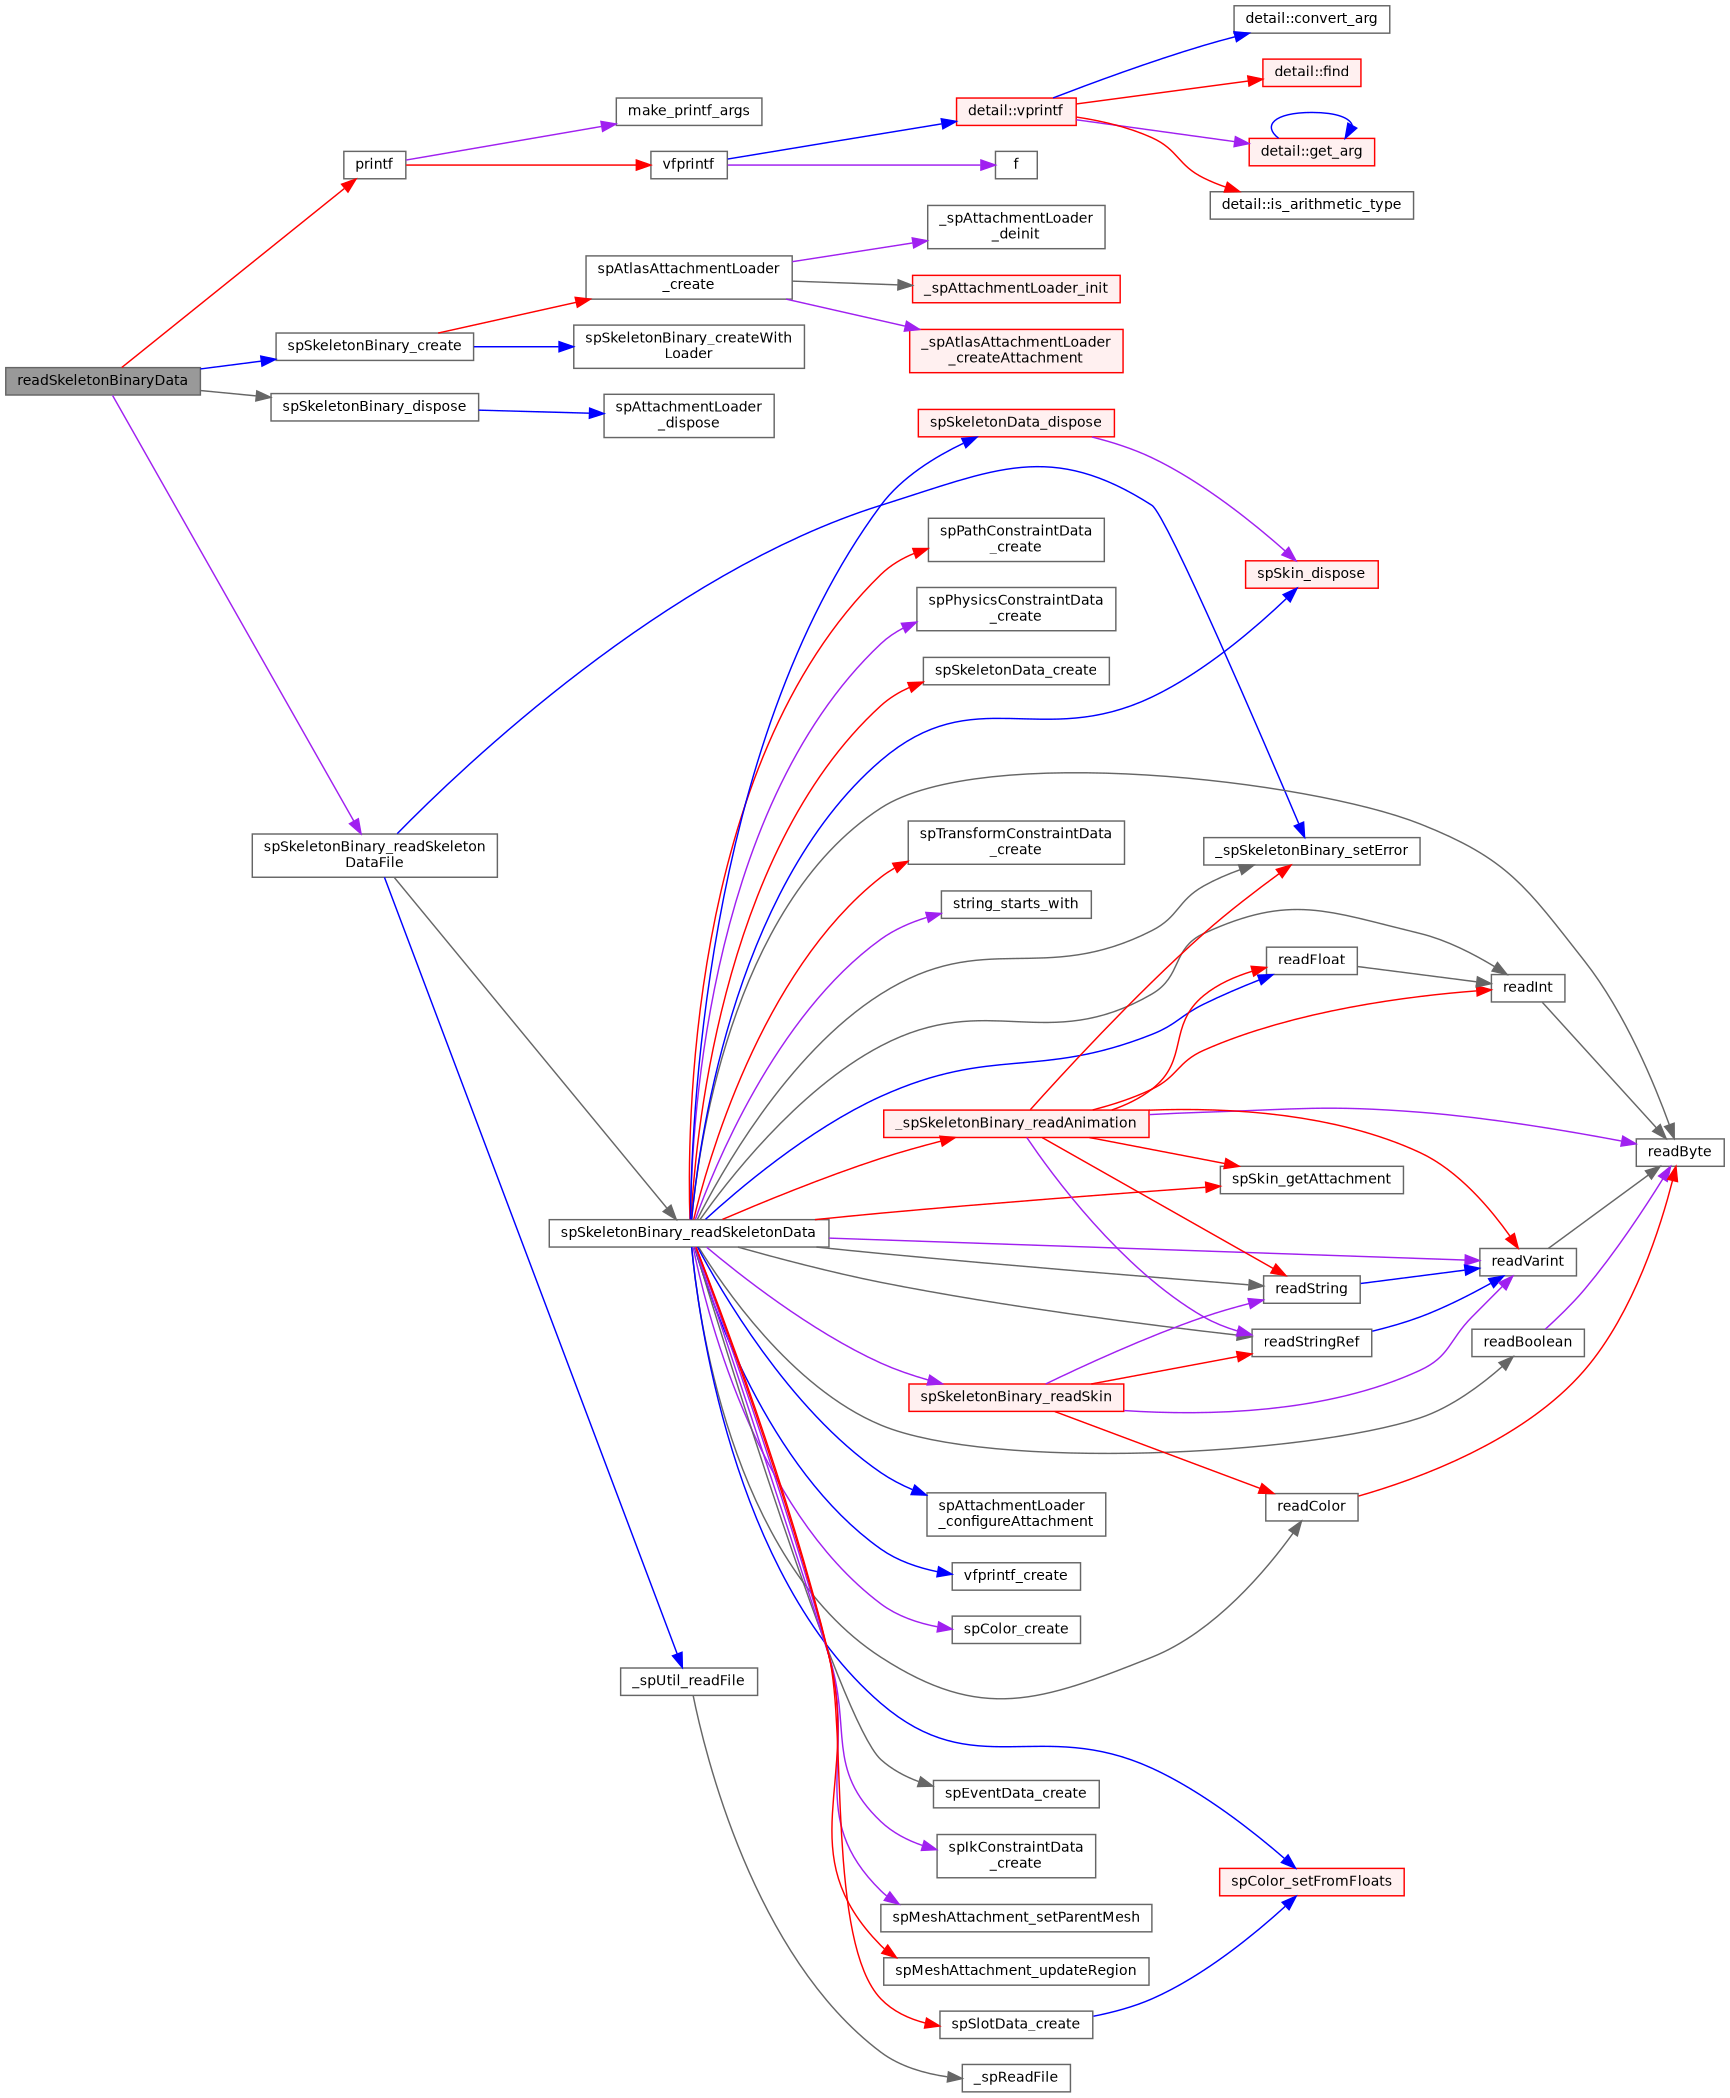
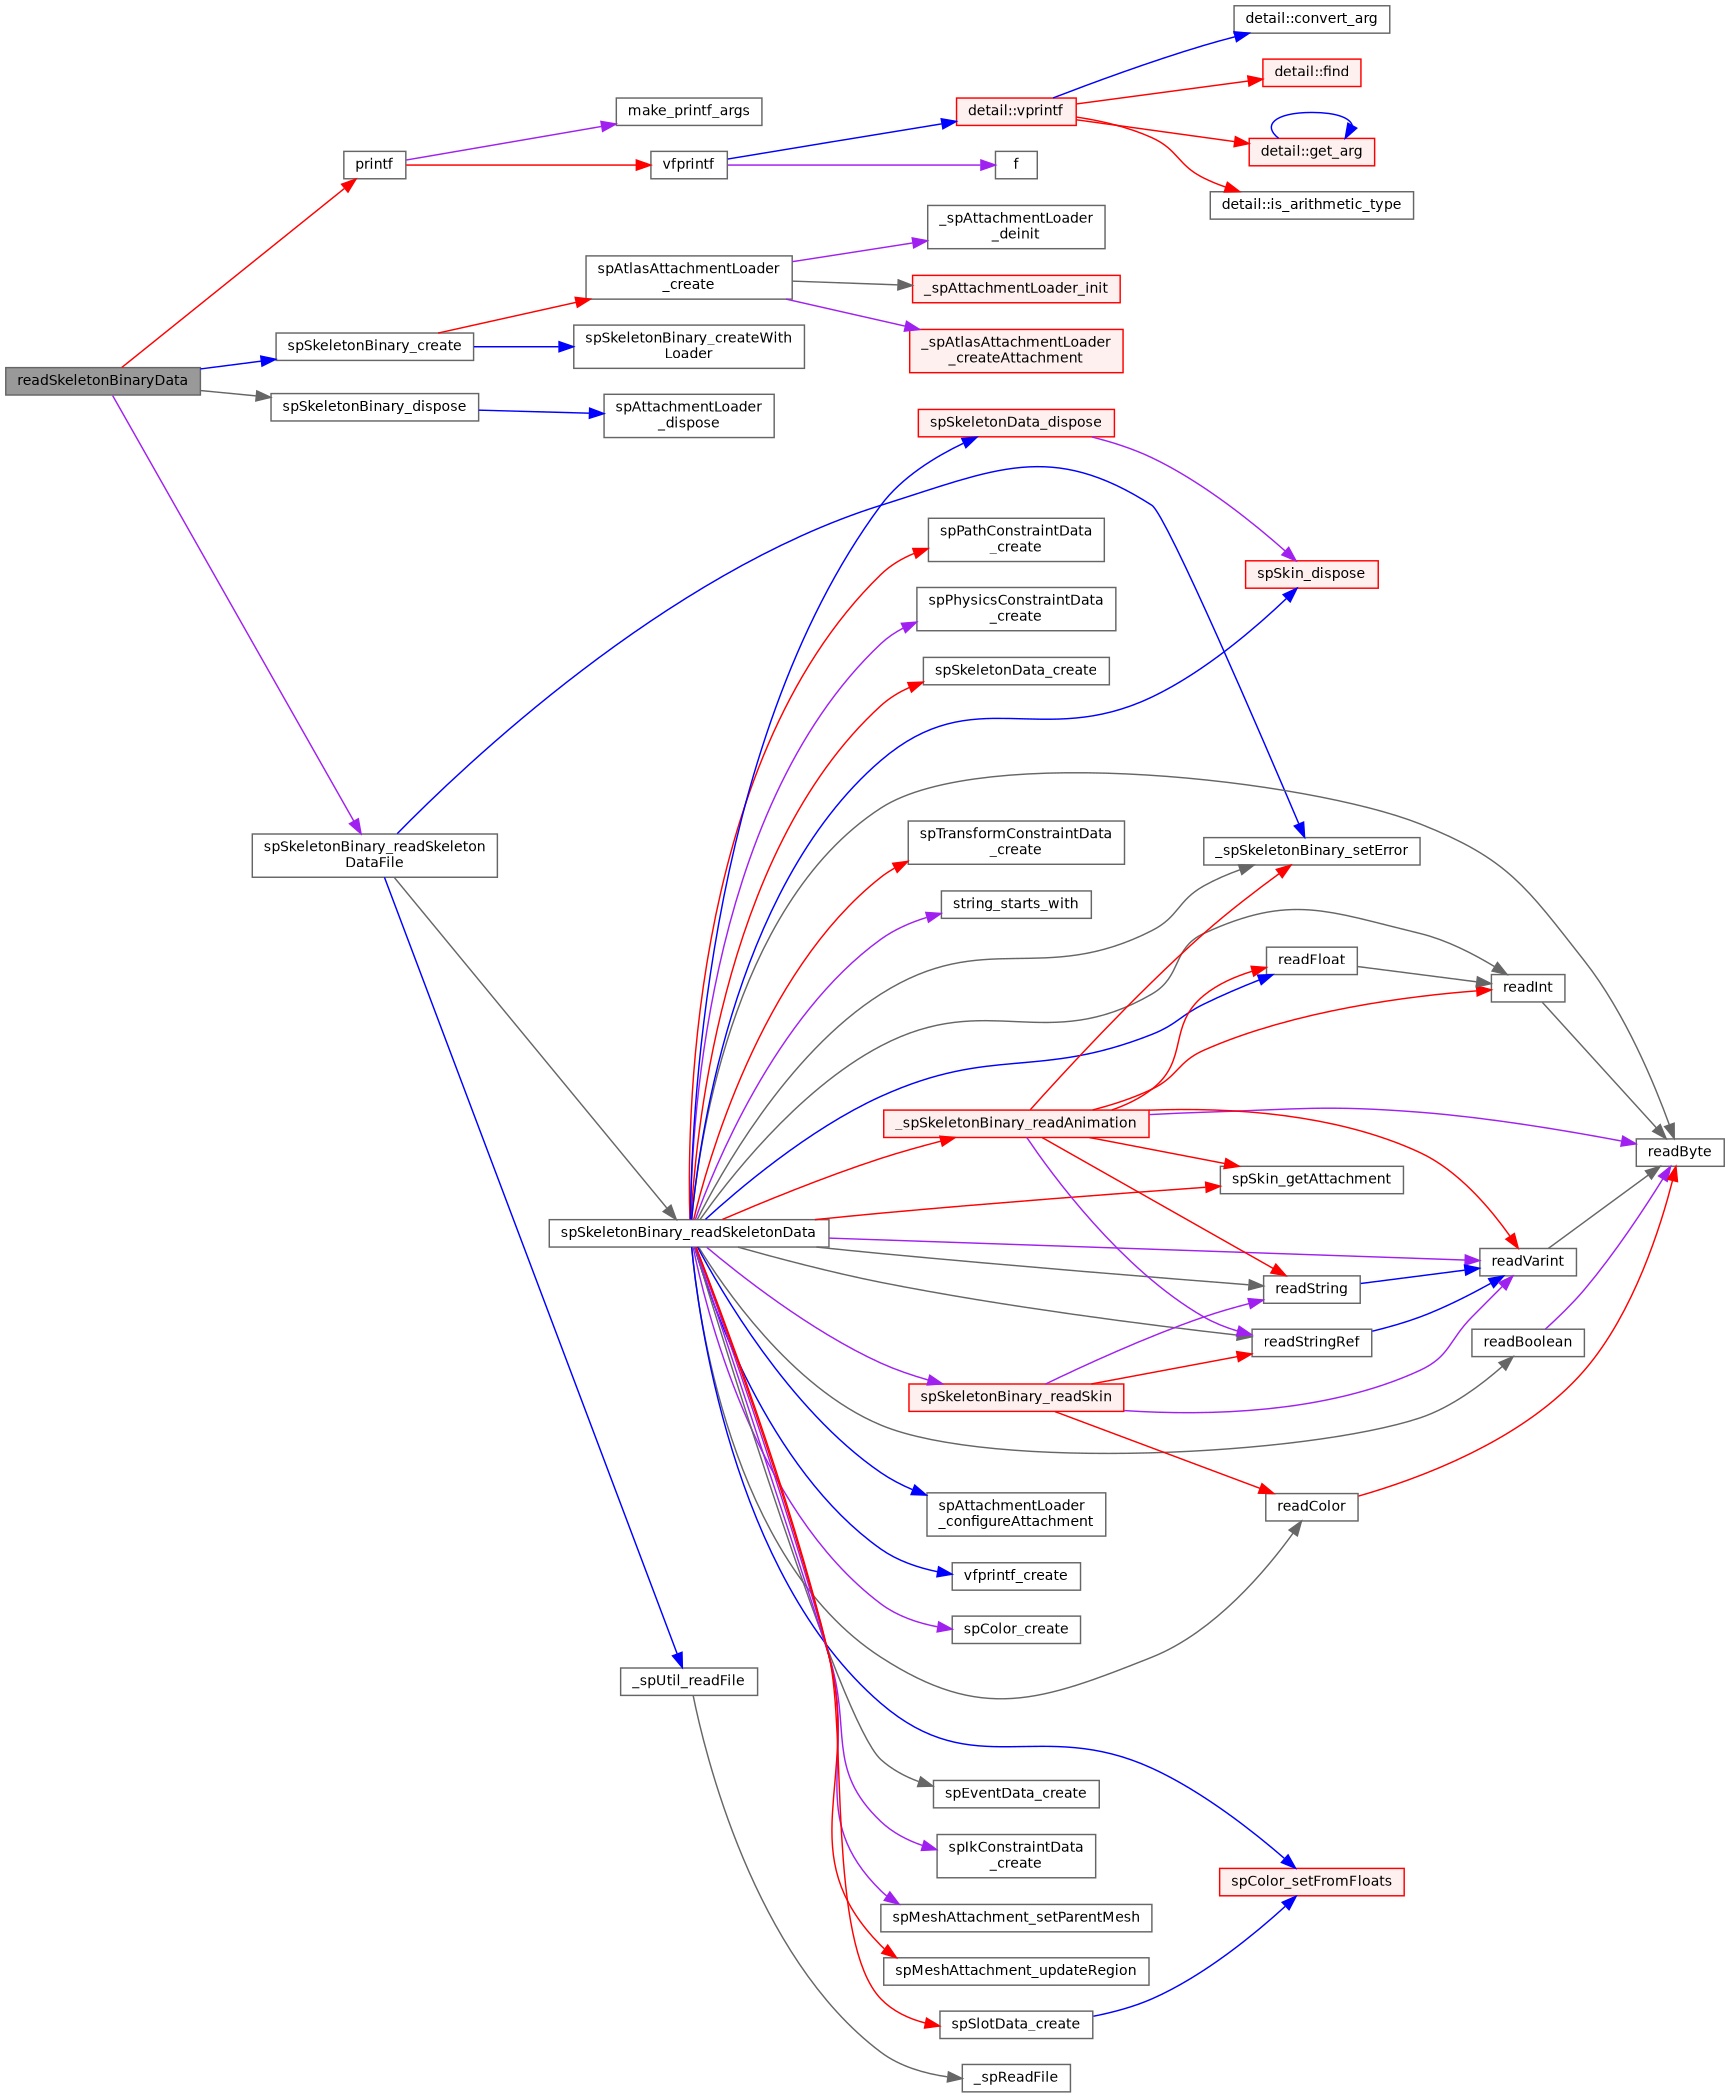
  digraph {
    rankdir=LR
    node [color=grey40 fillcolor=white fontname=Helvetica fontsize=10 shape=box style=filled]
    edge [color=red fontname=Helvetica fontsize=10 labelfontname=Helvetica labelfontsize=10 style=solid]
    n1 [color=gray40 fillcolor=grey60 fontcolor=black height=0.2 label=readSkeletonBinaryData width=0.4]
    n2 [height=0.2 label=printf width=0.4]
    n3 [height=0.2 label=spSkeletonBinary_create width=0.4]
    n4 [height=0.2 label=spSkeletonBinary_dispose width=0.4]
    n5 [height=0.2 label="spSkeletonBinary_readSkeleton\lDataFile" width=0.4]
    n6 [height=0.2 label=make_printf_args width=0.4]
    n7 [height=0.2 label=vfprintf width=0.4]
    n8 [height=0.2 label="spAtlasAttachmentLoader\l_create" width=0.4]
    n9 [height=0.2 label="spSkeletonBinary_createWith\lLoader" width=0.4]
    n10 [height=0.2 label="spAttachmentLoader\l_dispose" width=0.4]
    n11 [height=0.2 label=_spSkeletonBinary_setError width=0.4]
    n12 [height=0.2 label=_spUtil_readFile width=0.4]
    n13 [height=0.2 label=spSkeletonBinary_readSkeletonData width=0.4]
    n14 [height=0.2 label=f width=0.4]
    n15 [color=red fillcolor="#FFF0F0" height=0.2 label="detail::vprintf" width=0.4]
    n16 [height=0.2 label="detail::convert_arg" width=0.4]
    n17 [color=red fillcolor="#FFF0F0" height=0.2 label="detail::find" width=0.4]
    n18 [color=red fillcolor="#FFF0F0" height=0.2 label="detail::get_arg" width=0.4]
    n19 [height=0.2 label="detail::is_arithmetic_type" width=0.4]
    n20 [color=red fillcolor="#FFF0F0" height=0.2 label="_spAtlasAttachmentLoader\l_createAttachment" width=0.4]
    n21 [height=0.2 label="_spAttachmentLoader\l_deinit" width=0.4]
    n22 [color=red fillcolor="#FFF0F0" height=0.2 label=_spAttachmentLoader_init width=0.4]
    n23 [height=0.2 label=_spReadFile width=0.4]
    n24 [color=red fillcolor="#FFF0F0" height=0.2 label=_spSkeletonBinary_readAnimation width=0.4]
    n25 [height=0.2 label=readByte width=0.4]
    n26 [height=0.2 label=readFloat width=0.4]
    n27 [height=0.2 label=readInt width=0.4]
    n28 [height=0.2 label=readString width=0.4]
    n29 [height=0.2 label=readVarint width=0.4]
    n30 [height=0.2 label=readStringRef width=0.4]
    n31 [height=0.2 label=spSkin_getAttachment width=0.4]
    n32 [height=0.2 label=readBoolean width=0.4]
    n33 [height=0.2 label=readColor width=0.4]
    n34 [height=0.2 label="spAttachmentLoader\l_configureAttachment" width=0.4]
    n35 [height=0.2 label=vfprintf_create width=0.4]
    n36 [height=0.2 label=spColor_create width=0.4]
    n37 [color=red fillcolor="#FFF0F0" height=0.2 label=spColor_setFromFloats width=0.4]
    n38 [height=0.2 label=spEventData_create width=0.4]
    n39 [height=0.2 label="spIkConstraintData\l_create" width=0.4]
    n40 [height=0.2 label=spMeshAttachment_setParentMesh width=0.4]
    n41 [height=0.2 label=spMeshAttachment_updateRegion width=0.4]
    n42 [height=0.2 label="spPathConstraintData\l_create" width=0.4]
    n43 [height=0.2 label="spPhysicsConstraintData\l_create" width=0.4]
    n44 [color=red fillcolor="#FFF0F0" height=0.2 label=spSkeletonBinary_readSkin width=0.4]
    n45 [height=0.2 label=spSkeletonData_create width=0.4]
    n46 [color=red fillcolor="#FFF0F0" height=0.2 label=spSkeletonData_dispose width=0.4]
    n47 [color=red fillcolor="#FFF0F0" height=0.2 label=spSkin_dispose width=0.4]
    n48 [height=0.2 label=spSlotData_create width=0.4]
    n49 [height=0.2 label="spTransformConstraintData\l_create" width=0.4]
    n50 [height=0.2 label=string_starts_with width=0.4]
    n1 -> n2
    n1 -> n3 [color=blue]
    n1 -> n4 [color=gray40]
    n1 -> n5 [color=purple]
    n2 -> n6 [color=purple]
    n2 -> n7
    n3 -> n8
    n3 -> n9 [color=blue]
    n4 -> n10 [color=blue]
    n5 -> n11 [color=blue]
    n5 -> n12 [color=blue]
    n5 -> n13 [color=gray40]
    n7 -> n14 [color=purple]
    n7 -> n15 [color=blue]
    n8 -> n20 [color=purple]
    n8 -> n21 [color=purple]
    n8 -> n22 [color=gray40]
    n12 -> n23 [color=gray40]
    n13 -> n11 [color=gray40]
    n13 -> n24
    n13 -> n25 [color=gray40]
    n13 -> n26 [color=blue]
    n13 -> n27 [color=gray40]
    n13 -> n28 [color=gray40]
    n13 -> n29 [color=purple]
    n13 -> n30 [color=gray40]
    n13 -> n31
    n13 -> n32 [color=gray40]
    n13 -> n33 [color=gray40]
    n13 -> n34 [color=blue]
    n13 -> n35 [color=blue]
    n13 -> n36 [color=purple]
    n13 -> n37 [color=blue]
    n13 -> n38 [color=gray40]
    n13 -> n39 [color=purple]
    n13 -> n40 [color=purple]
    n13 -> n41
    n13 -> n42
    n13 -> n43 [color=purple]
    n13 -> n44 [color=purple]
    n13 -> n45
    n13 -> n46 [color=blue]
    n13 -> n47 [color=blue]
    n13 -> n48
    n13 -> n49
    n13 -> n50 [color=purple]
    n15 -> n16 [color=blue]
    n15 -> n17
-   n15 -> n18 [color=purple]
+   n15 -> n18
    n15 -> n19
    n18 -> n18 [color=blue]
    n24 -> n11
    n24 -> n25 [color=purple]
    n24 -> n26
    n24 -> n27
    n24 -> n28
    n24 -> n29
    n24 -> n30 [color=purple]
    n24 -> n31
    n26 -> n27 [color=gray40]
    n27 -> n25 [color=gray40]
    n28 -> n29 [color=blue]
    n29 -> n25 [color=gray40]
    n30 -> n29 [color=blue]
    n32 -> n25 [color=purple]
    n33 -> n25
    n44 -> n28 [color=purple]
    n44 -> n29 [color=purple]
    n44 -> n30
    n44 -> n33
    n46 -> n47 [color=purple]
    n48 -> n37 [color=blue]
  }
